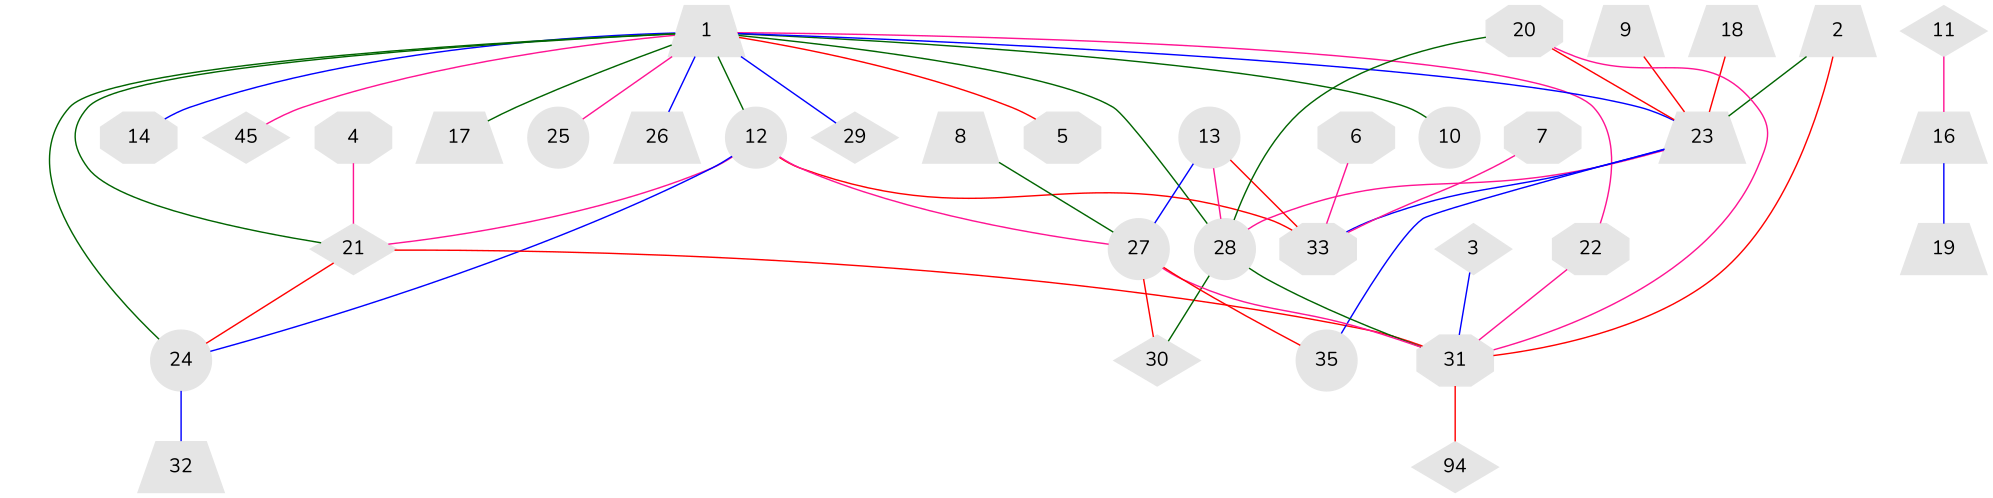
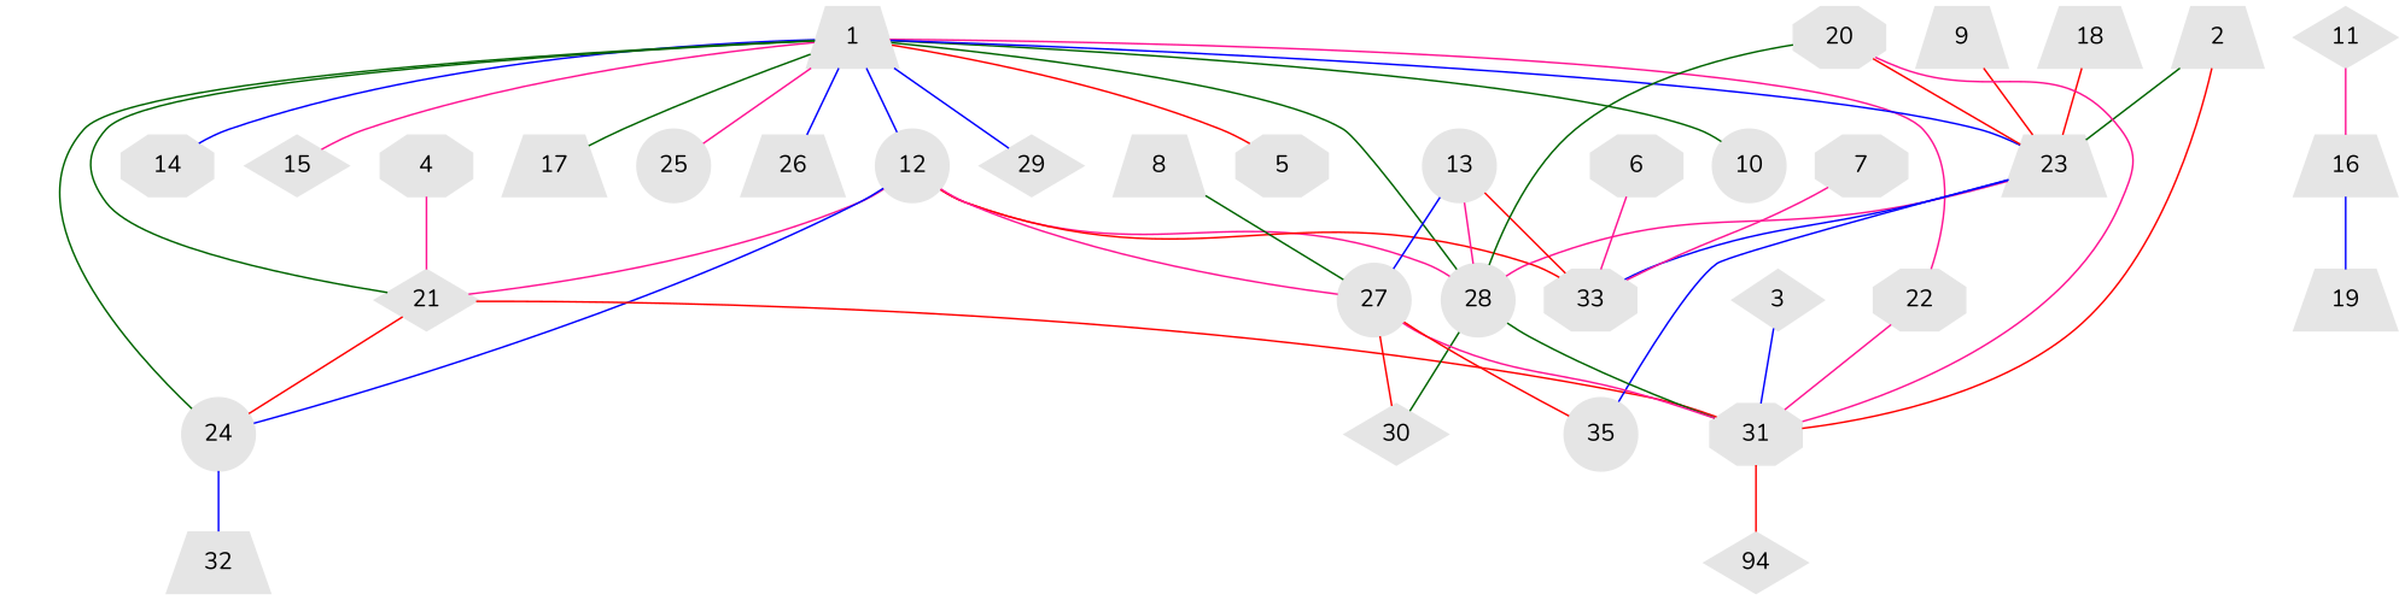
  graph {
    fontname=Nunito
    node [color=gray90 fontname=Nunito shape=trapezium style=filled]
    edge [color=deeppink fontname=Nunito weight=1.0]
    5 [shape=octagon]
    1
    10 [shape=circle]
    12 [shape=circle]
    14 [shape=octagon]
-   15 [shape=diamond label=45]
+   15 [shape=diamond]
    17
    21 [shape=diamond]
    22 [shape=octagon]
    23
    24 [shape=circle]
    25 [shape=circle]
    26
    28 [shape=circle]
    29 [shape=diamond]
    33 [shape=octagon]
    27 [shape=circle]
    16
    19
    31 [shape=octagon]
    35 [shape=circle]
    32
    30 [shape=diamond]
    2
    n25 [label=94 shape=diamond]
    3 [shape=diamond]
    4 [shape=octagon]
    6 [shape=octagon]
    7 [shape=octagon]
    8
    9
    11 [shape=diamond]
    13 [shape=circle]
    18
    20 [shape=octagon]
    1 -- 5 [color=red]
    1 -- 10 [color=darkgreen]
-   1 -- 12 [color=darkgreen]
+   1 -- 12 [color=blue]
    1 -- 14 [color=blue]
    1 -- 15
    1 -- 17 [color=darkgreen]
    1 -- 21 [color=darkgreen]
    1 -- 22
    1 -- 23 [color=blue]
    1 -- 24 [color=darkgreen weight=2.0]
    1 -- 25
    1 -- 26 [color=blue]
    1 -- 28 [color=darkgreen weight=2.0]
    1 -- 29 [color=blue]
    12 -- 21
    12 -- 24 [color=blue]
+   12 -- 28
    12 -- 33 [color=red weight=2.0]
    12 -- 27
    21 -- 24 [color=red]
    21 -- 31 [color=red]
    22 -- 31
    23 -- 28
    23 -- 33 [color=blue]
    23 -- 35 [color=blue]
    24 -- 32 [color=blue]
    28 -- 31 [color=darkgreen]
    28 -- 30 [color=darkgreen]
    27 -- 31 [weight=2.0]
    27 -- 35 [color=red]
    27 -- 30 [color=red]
    16 -- 19 [color=blue]
    31 -- n25 [color=red]
    2 -- 23 [color=darkgreen]
    2 -- 31 [color=red]
    3 -- 31 [color=blue]
    4 -- 21
    6 -- 33
    7 -- 33
    8 -- 27 [color=darkgreen]
    9 -- 23 [color=red]
    11 -- 16
    13 -- 28
    13 -- 33 [color=red]
    13 -- 27 [color=blue]
    18 -- 23 [color=red]
    20 -- 23 [color=red]
    20 -- 28 [color=darkgreen]
    20 -- 31
  }
